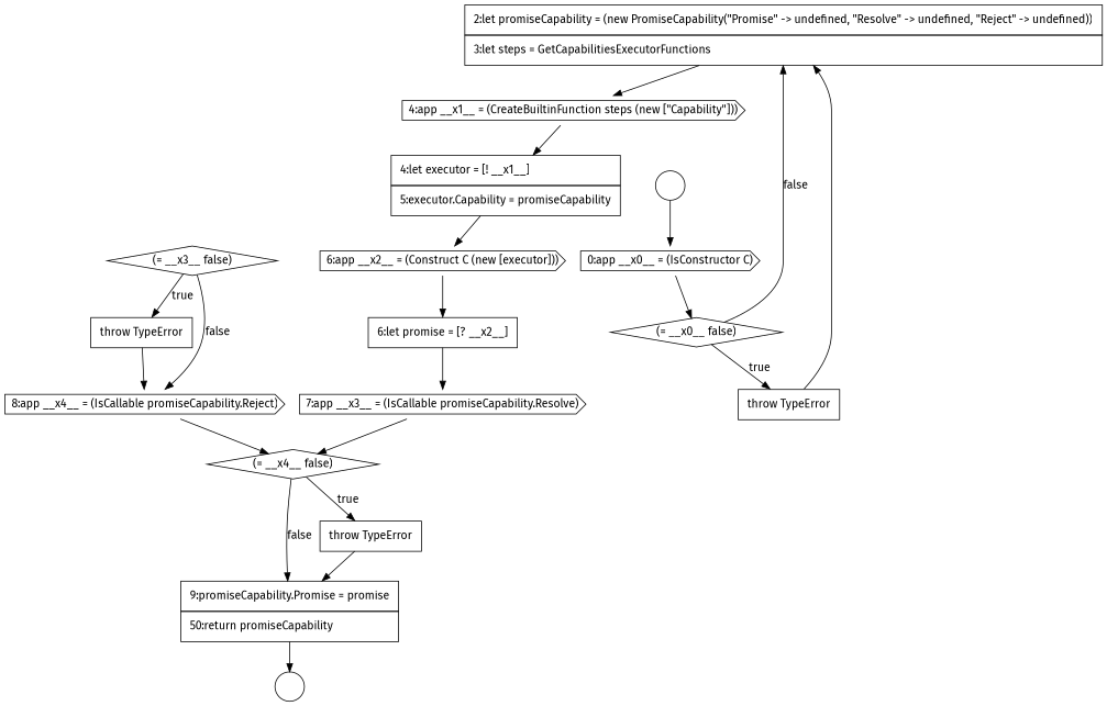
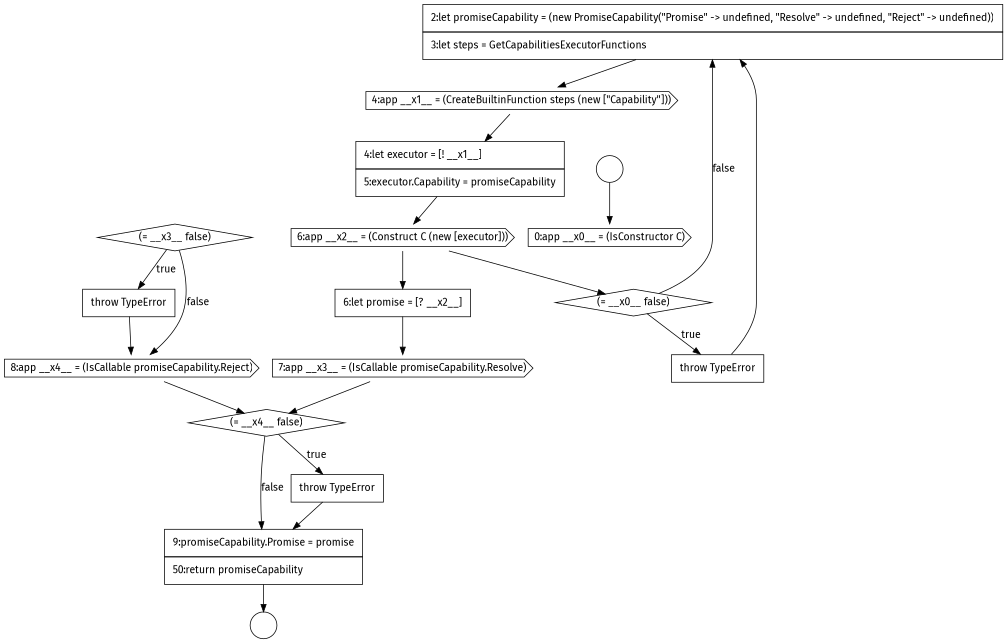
  digraph {
    fontname="Fira Sans"
    node [color=black fillcolor=white fontname="Fira Sans" shape=none style=filled]
    edge [color=black fontname="Fira Sans"]
    n1 [label=<<font color="black">     <table border="0" cellborder="1" cellspacing="0" cellpadding="10">       <tr><td align="left">2:let promiseCapability = (new PromiseCapability(&quot;Promise&quot; -&gt; undefined, &quot;Resolve&quot; -&gt; undefined, &quot;Reject&quot; -&gt; undefined))</td></tr>       <tr><td align="left">3:let steps = GetCapabilitiesExecutorFunctions</td></tr>     </table>   </font>> margin=0]
    n2 [label=<<font color="black">4:app __x1__ = (CreateBuiltinFunction steps (new [&quot;Capability&quot;]))</font>> shape=cds]
    n3 [label=<<font color="black">     <table border="0" cellborder="1" cellspacing="0" cellpadding="10">       <tr><td align="left">4:let executor = [! __x1__]</td></tr>       <tr><td align="left">5:executor.Capability = promiseCapability</td></tr>     </table>   </font>> margin=0]
    n4 [label=<<font color="black">     <table border="0" cellborder="1" cellspacing="0" cellpadding="10">       <tr><td align="left">6:let promise = [? __x2__]</td></tr>     </table>   </font>> margin=0]
    n5 [label=<<font color="black">7:app __x3__ = (IsCallable promiseCapability.Resolve)</font>> shape=cds]
    n6 [label=<<font color="black">(= __x4__ false)</font>> shape=diamond]
    n7 [label=<<font color="black">0:app __x0__ = (IsConstructor C)</font>> shape=cds]
    n8 [label=<<font color="black">(= __x0__ false)</font>> shape=diamond]
    n9 [label=<<font color="black">     <table border="0" cellborder="1" cellspacing="0" cellpadding="10">       <tr><td align="left">throw TypeError</td></tr>     </table>   </font>> margin=0]
    n10 [label=<<font color="black">     <table border="0" cellborder="1" cellspacing="0" cellpadding="10">       <tr><td align="left">9:promiseCapability.Promise = promise</td></tr>       <tr><td align="left">50:return promiseCapability</td></tr>     </table>   </font>> margin=0]
    n11 [label=" " shape=circle]
    n12 [label=<<font color="black">     <table border="0" cellborder="1" cellspacing="0" cellpadding="10">       <tr><td align="left">throw TypeError</td></tr>     </table>   </font>> margin=0]
    n13 [label=<<font color="black">8:app __x4__ = (IsCallable promiseCapability.Reject)</font>> shape=cds]
    n14 [label=<<font color="black">6:app __x2__ = (Construct C (new [executor]))</font>> shape=cds]
    n15 [label=<<font color="black">(= __x3__ false)</font>> shape=diamond]
    n16 [label=<<font color="black">     <table border="0" cellborder="1" cellspacing="0" cellpadding="10">       <tr><td align="left">throw TypeError</td></tr>     </table>   </font>> margin=0]
    n17 [label=" " shape=circle]
    n1 -> n2
    n2 -> n3
    n3 -> n14
    n4 -> n5
    n5 -> n6
    n6 -> n10 [label=<<font color="black">false</font>>]
    n6 -> n16 [label=<<font color="black">true</font>>]
-   n7 -> n8
+   n14 -> n8
    n8 -> n1 [label=<<font color="black">false</font>>]
    n8 -> n9 [label=<<font color="black">true</font>>]
    n9 -> n1
    n10 -> n11
    n12 -> n13
    n13 -> n6
    n14 -> n4
    n15 -> n12 [label=<<font color="black">true</font>>]
    n15 -> n13 [label=<<font color="black">false</font>>]
    n16 -> n10
    n17 -> n7
  }
